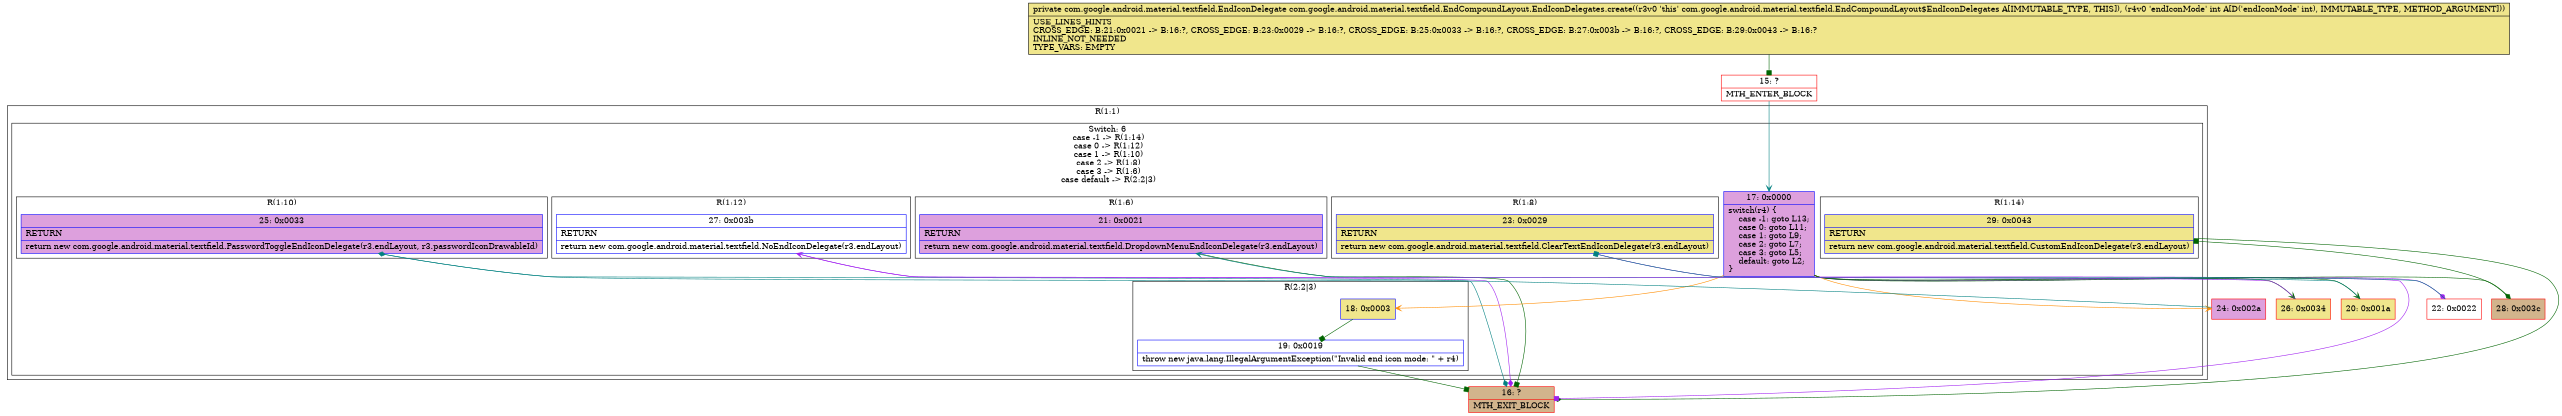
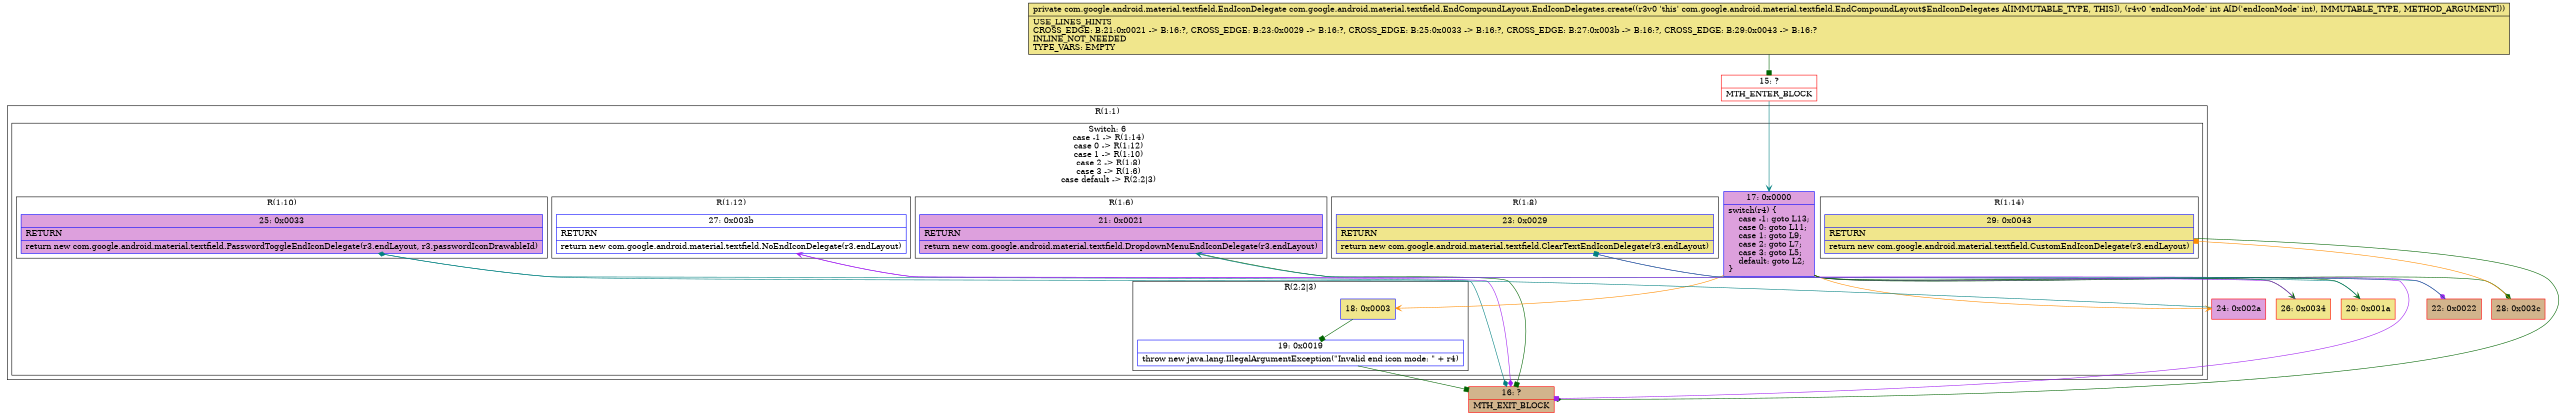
  digraph {
    node [color=blue fillcolor=khaki shape=record style=filled]
    edge [arrowhead=box color=darkgreen]
    n1 [label="{29\:\ 0x0043|RETURN\l|return new com.google.android.material.textfield.CustomEndIconDelegate(r3.endLayout)\l}"]
    n2 [fillcolor=white label="{27\:\ 0x003b|RETURN\l|return new com.google.android.material.textfield.NoEndIconDelegate(r3.endLayout)\l}"]
    n3 [fillcolor=plum label="{25\:\ 0x0033|RETURN\l|return new com.google.android.material.textfield.PasswordToggleEndIconDelegate(r3.endLayout, r3.passwordIconDrawableId)\l}"]
    n4 [label="{23\:\ 0x0029|RETURN\l|return new com.google.android.material.textfield.ClearTextEndIconDelegate(r3.endLayout)\l}"]
    n5 [fillcolor=plum label="{21\:\ 0x0021|RETURN\l|return new com.google.android.material.textfield.DropdownMenuEndIconDelegate(r3.endLayout)\l}"]
    n6 [label="{18\:\ 0x0003}"]
    n7 [fillcolor=white label="{19\:\ 0x0019|throw new java.lang.IllegalArgumentException(\"Invalid end icon mode: \" + r4)\l}"]
    n8 [fillcolor=plum label="{17\:\ 0x0000|switch(r4) \{\l    case \-1: goto L13;\l    case 0: goto L11;\l    case 1: goto L9;\l    case 2: goto L7;\l    case 3: goto L5;\l    default: goto L2;\l\}\l}"]
    n9 [color=red fillcolor=tan label="{16\:\ ?|MTH_EXIT_BLOCK\l}"]
    n10 [color=red label="{20\:\ 0x001a}"]
-   n11 [color=red fillcolor=white label="{22\:\ 0x0022}"]
+   n11 [color=red fillcolor=tan label="{22\:\ 0x0022}"]
    n12 [color=red fillcolor=plum label="{24\:\ 0x002a}"]
    n13 [color=red label="{26\:\ 0x0034}"]
    n14 [color=red fillcolor=tan label="{28\:\ 0x003c}"]
    n15 [color=red fillcolor=white label="{15\:\ ?|MTH_ENTER_BLOCK\l}"]
    n16 [label="{private com.google.android.material.textfield.EndIconDelegate com.google.android.material.textfield.EndCompoundLayout.EndIconDelegates.create((r3v0 'this' com.google.android.material.textfield.EndCompoundLayout$EndIconDelegates A[IMMUTABLE_TYPE, THIS]), (r4v0 'endIconMode' int A[D('endIconMode' int), IMMUTABLE_TYPE, METHOD_ARGUMENT]))  | USE_LINES_HINTS\lCROSS_EDGE: B:21:0x0021 \-\> B:16:?, CROSS_EDGE: B:23:0x0029 \-\> B:16:?, CROSS_EDGE: B:25:0x0033 \-\> B:16:?, CROSS_EDGE: B:27:0x003b \-\> B:16:?, CROSS_EDGE: B:29:0x0043 \-\> B:16:?\lINLINE_NOT_NEEDED\lTYPE_VARS: EMPTY\l}" color=""]
    subgraph cluster_1 {
      label="R(1:1)"
      subgraph cluster_2 {
        label="Switch: 6\n case -1 -> R(1:14)\n case 0 -> R(1:12)\n case 1 -> R(1:10)\n case 2 -> R(1:8)\n case 3 -> R(1:6)\n case default -> R(2:2|3)"
        n8
        subgraph cluster_3 {
          label="R(1:14)"
          n1
        }
        subgraph cluster_4 {
          label="R(1:12)"
          n2
        }
        subgraph cluster_5 {
          label="R(1:10)"
          n3
        }
        subgraph cluster_6 {
          label="R(1:8)"
          n4
        }
        subgraph cluster_7 {
          label="R(1:6)"
          n5
        }
        subgraph cluster_8 {
          label="R(2:2|3)"
          n6
          n7
        }
      }
    }
    n1 -> n9 [arrowhead=diamond]
    n2 -> n9 [arrowhead=diamond color=purple]
    n3 -> n9 [arrowhead=diamond color=teal]
    n4 -> n9 [color=purple]
    n5 -> n9
    n6 -> n7
    n7 -> n9
    n8 -> n6 [arrowhead=vee color=darkorange]
    n8 -> n10 [arrowhead=vee]
    n8 -> n11 [arrowhead=diamond color=purple]
    n8 -> n12 [arrowhead=vee color=darkorange]
    n8 -> n13 [arrowhead=vee]
    n8 -> n14 [arrowhead=diamond]
    n10 -> n5 [arrowhead=vee color=teal]
    n11 -> n4 [color=teal]
    n12 -> n3 [arrowhead=diamond color=teal]
    n13 -> n2 [arrowhead=vee color=purple]
-   n14 -> n1
+   n14 -> n1 [color=darkorange]
    n15 -> n8 [arrowhead=vee color=teal]
    n16 -> n15
  }
